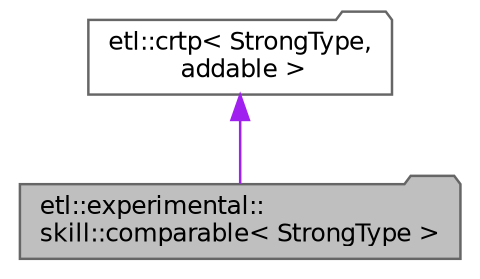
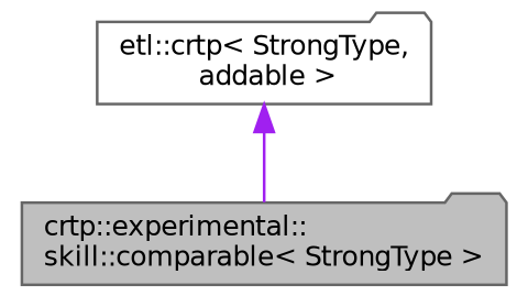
  digraph {
    node [color=gray40 fontname=Helvetica fontsize=10 shape=folder style=filled]
-   n1 [fillcolor=grey75 fontcolor=black height=0.2 label="etl::experimental::\lskill::comparable\< StrongType \>" width=0.4]
+   n1 [fillcolor=grey75 fontcolor=black height=0.2 label="crtp::experimental::\lskill::comparable\< StrongType \>" width=0.4]
    n2 [fillcolor=white height=0.2 label="etl::crtp\< StrongType,\l addable \>" width=0.4]
    n2 -> n1 [color=purple dir=back fontname=Helvetica fontsize=10 labelfontname=Helvetica labelfontsize=10 style=solid]
  }
